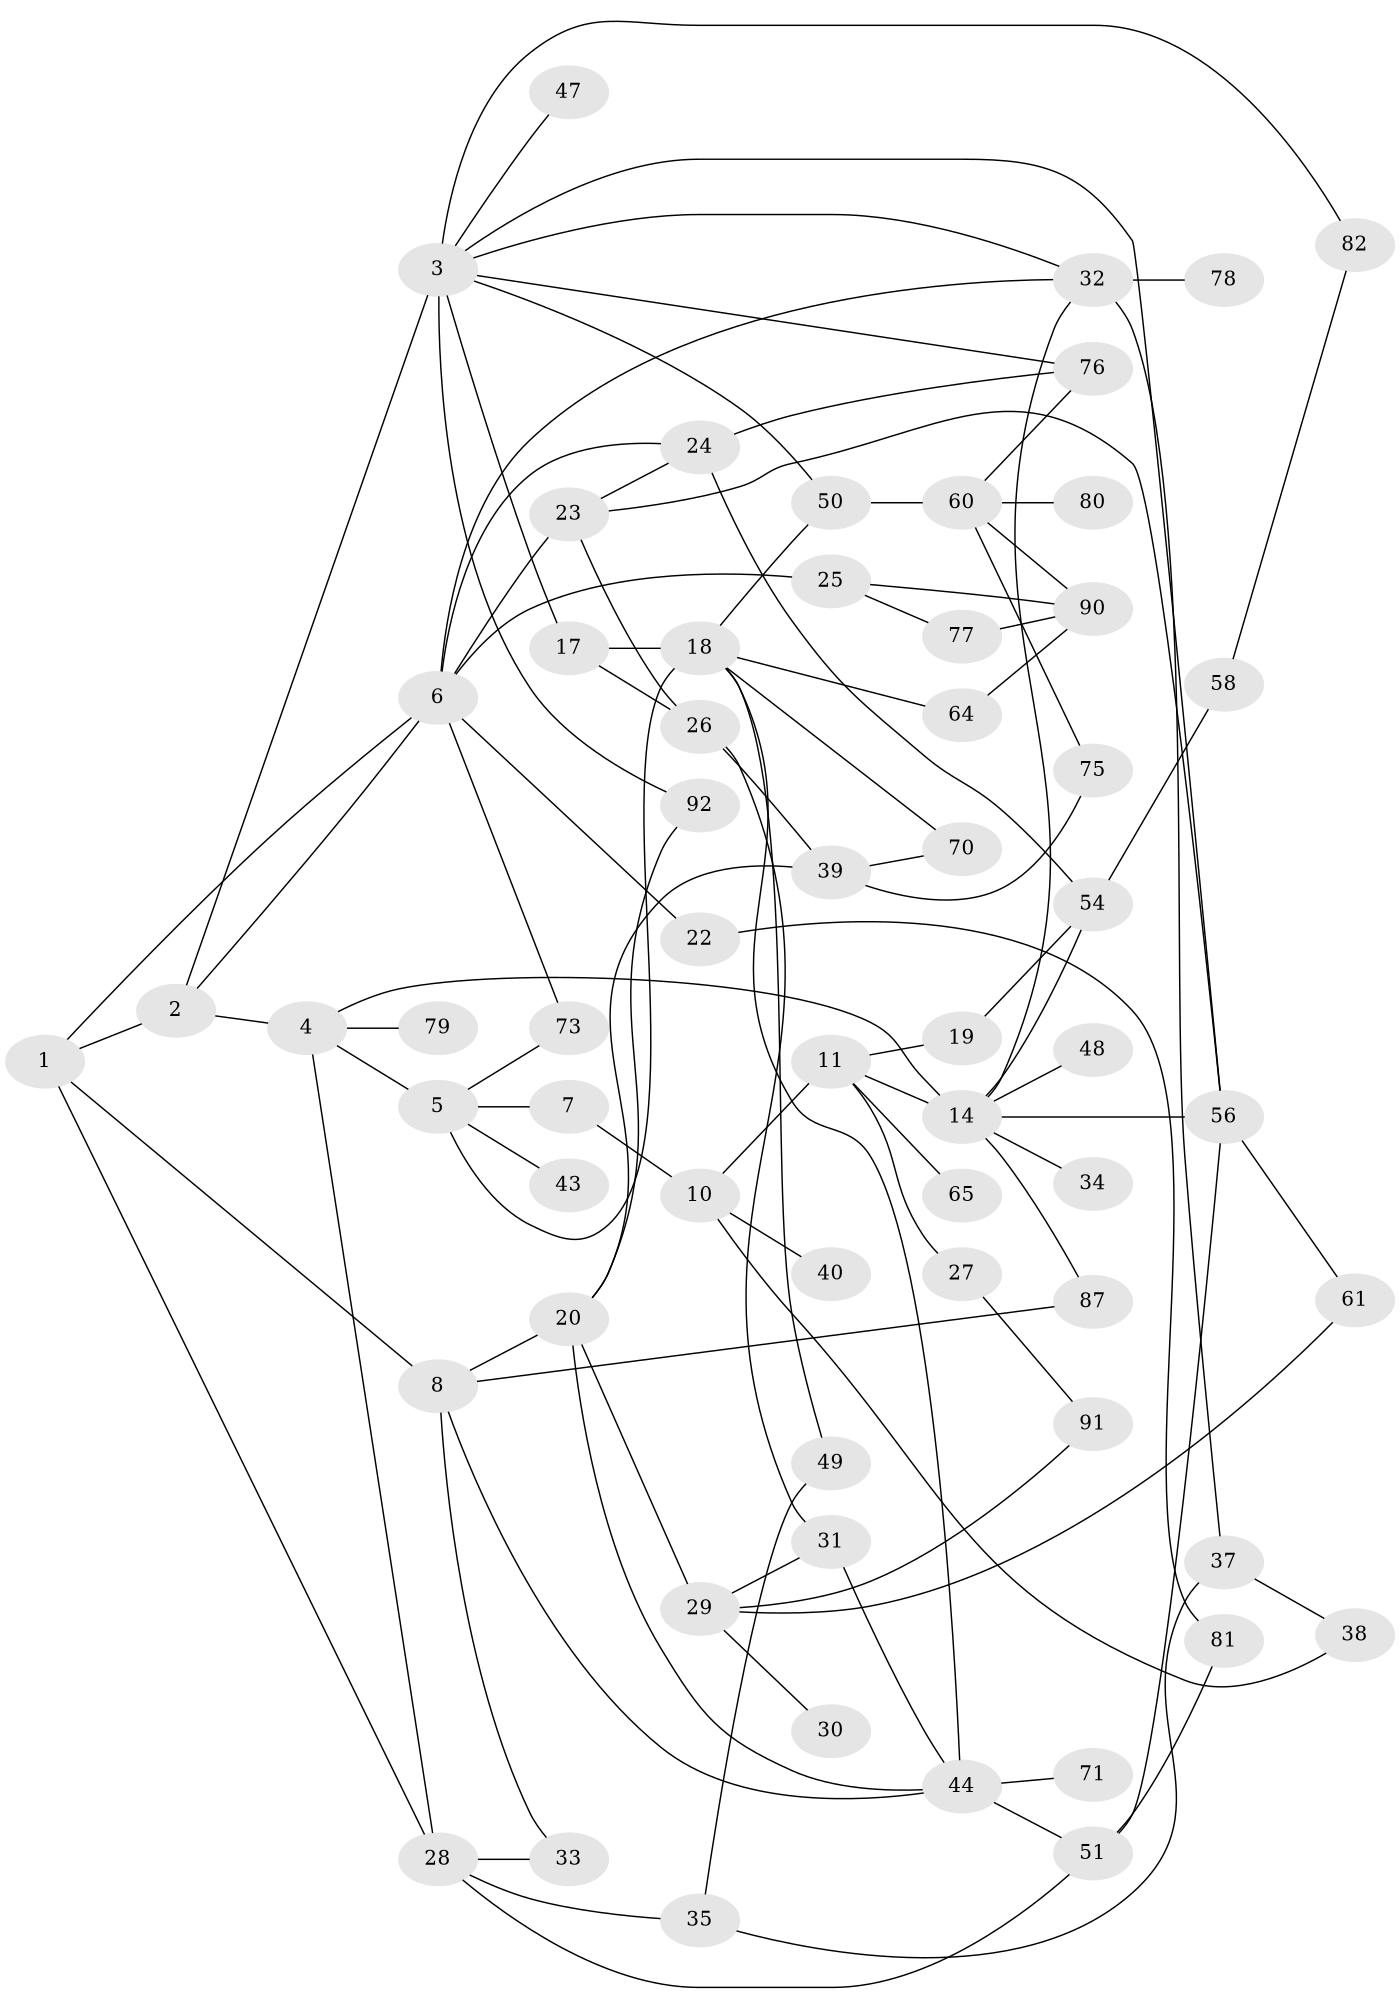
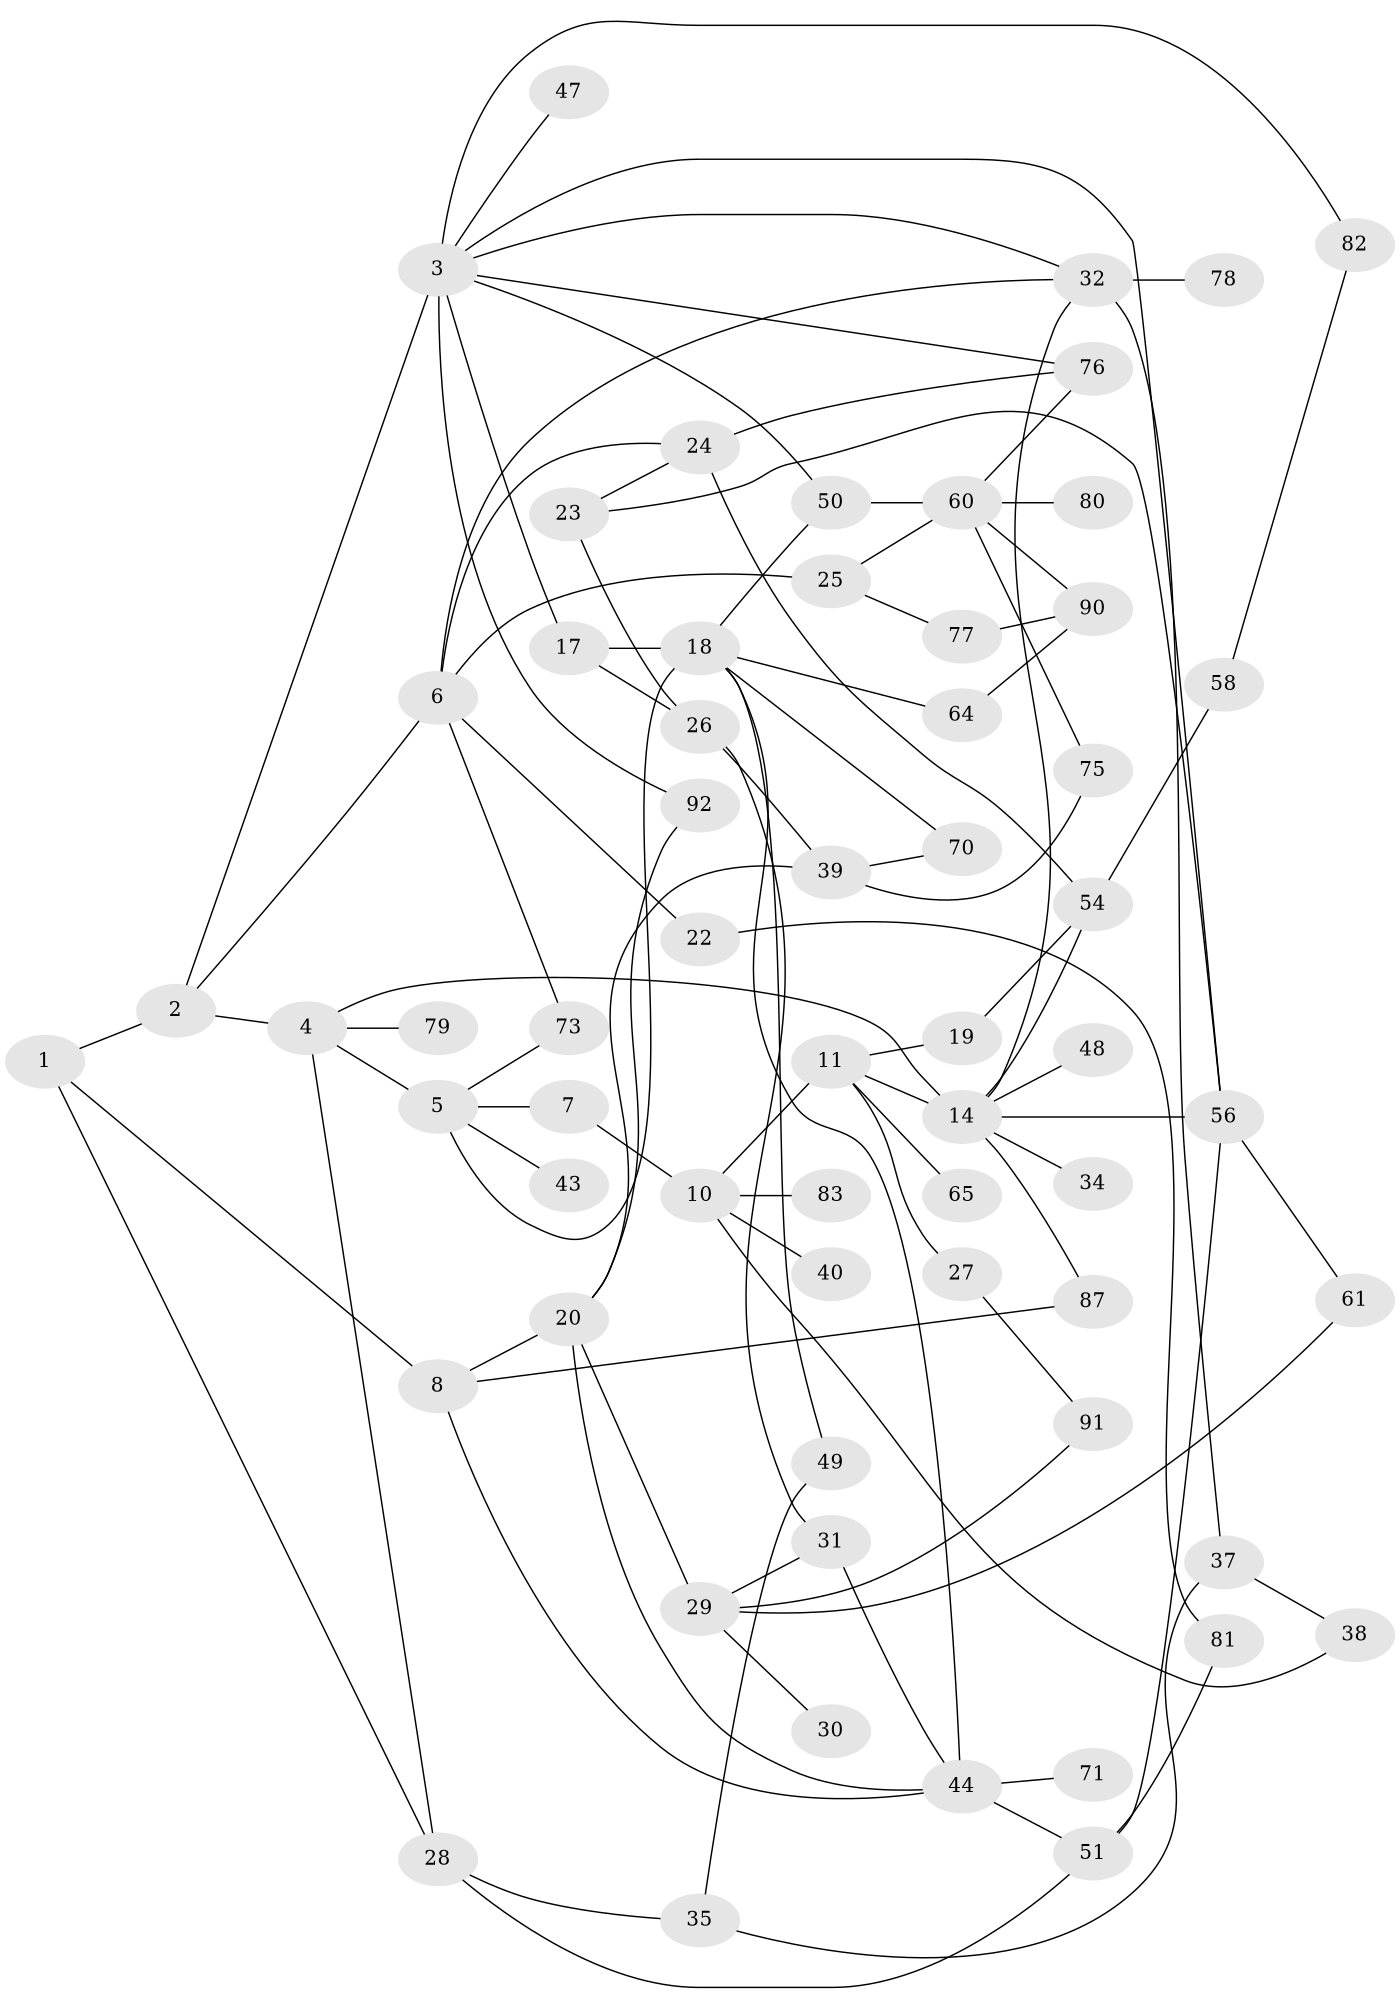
  graph {
    rankdir=LR
    node [color=gray90 style=filled]
    1 [super="+68"]
    2
    6 [super="+9"]
    8 [super="+15"]
    28 [super="+45"]
    3 [super="+16"]
    4 [super="+13"]
    32
    73
    22
    23
    24
    25
    20 [super="+46"]
-   33 [super="+55"]
    44 [super="+62"]
    87
    35 [super="+42"]
    51 [super="+52"]
    17 [super="+85"]
    47
    50
    56 [super="+60"]
    76
    82 [super="+89"]
    92
    79
    5 [super="+21"]
    14 [super="+36"]
    18 [super="+59"]
    26 [super="+53"]
    37
    78
    n34 [label=60 super="+69"]
    61 [super="+72"]
    7
    43
    34
    48
    54 [super="+84"]
    10 [super="+57"]
    49 [super="+74"]
    64
    70 [super="+88"]
    81
    77
    11 [super="+12"]
    38
    40
+   83
    29
    39 [super="+67"]
    71
    19
    27 [super="+86"]
    65
    91
    58
    31 [super="+63"]
    90
    30
    75
    80
    1 -- 2
-   1 -- 6
    1 -- 8
    1 -- 28
    2 -- 6
    2 -- 3
    2 -- 4
    6 -- 32
    6 -- 73
    6 -- 22
-   6 -- 23
    6 -- 24
    6 -- 25
    8 -- 20
-   8 -- 33
    8 -- 44
    8 -- 87
-   28 -- 33
    28 -- 35
    28 -- 51
    3 -- 32
    3 -- 17
    3 -- 47
    3 -- 50
    3 -- 56
    3 -- 76
    3 -- 82
    3 -- 92
    4 -- 28
    4 -- 79
    4 -- 5
    4 -- 14
    32 -- 37
    32 -- 78
    22 -- 81
    23 -- 24
    23 -- 56
    23 -- 26
    24 -- 76
    24 -- 54
-   25 -- 90
+   25 -- n34
    25 -- 77
    20 -- 44
    20 -- 92
    20 -- 29
    20 -- 39
    44 -- 51
    44 -- 71
    35 -- 37
    35 -- 49
    51 -- 56
    51 -- 81
    17 -- 18
    17 -- 26
    50 -- n34
    56 -- 61
    5 -- 73
    5 -- 18
    5 -- 7
    5 -- 43
    14 -- 32
    14 -- 87
    14 -- 56
    14 -- 34
    14 -- 48
    14 -- 54 [weight=2]
    18 -- 44
    18 -- 50 [weight=2]
    18 -- 49
    18 -- 64
    18 -- 70
    26 -- 39
    26 -- 31
    37 -- 38
    n34 -- 76
    n34 -- 90
    n34 -- 75
    n34 -- 80
    7 -- 10
    54 -- 58
    10 -- 11
    10 -- 38
    10 -- 40
+   10 -- 83
    64 -- 90
    77 -- 90
    11 -- 14
    11 -- 19
    11 -- 27
    11 -- 65
    29 -- 61
    29 -- 91
    29 -- 31
    29 -- 30
    39 -- 70
    39 -- 75
    19 -- 54
    27 -- 91
    58 -- 82
    31 -- 44
  }
